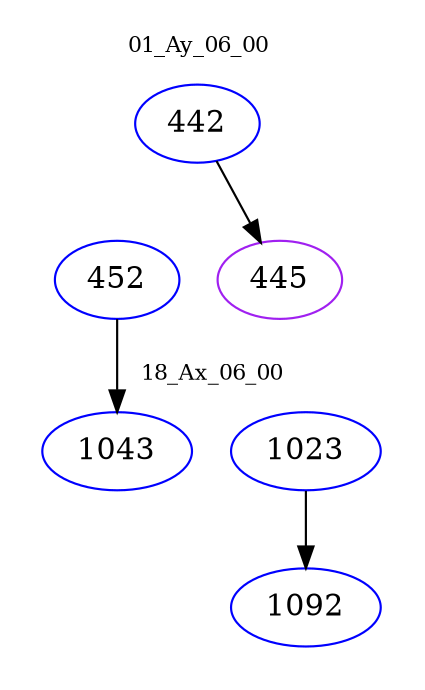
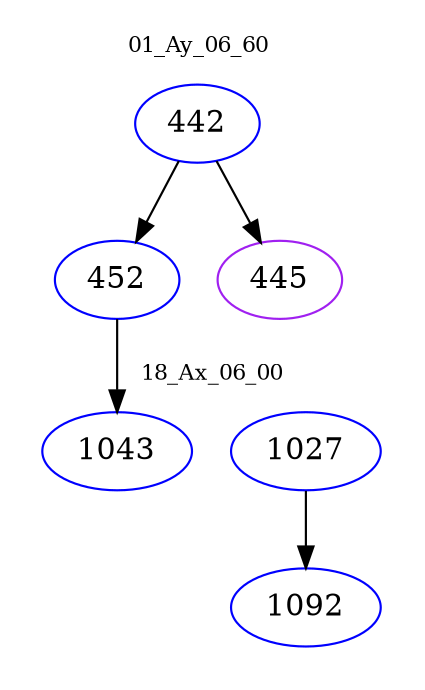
  digraph {
    node [color=blue]
    edge [color=black]
-   n1 [label=1023]
+   n1 [label=1027]
    n2 [label=1092]
    n3 [label=1043]
    n4 [label=442]
    n5 [label=452]
    n6 [color=purple label=445]
    subgraph cluster_1 {
      color=white
      fontsize=10
      label="18_Ax_06_00"
      n1
      n2
      n3
    }
    subgraph cluster_2 {
      color=white
      fontsize=10
-     label="01_Ay_06_00"
+     label="01_Ay_06_60"
      n4
      n5
      n6
    }
    n1 -> n2
+   n4 -> n5
    n4 -> n6
    n5 -> n3
  }
